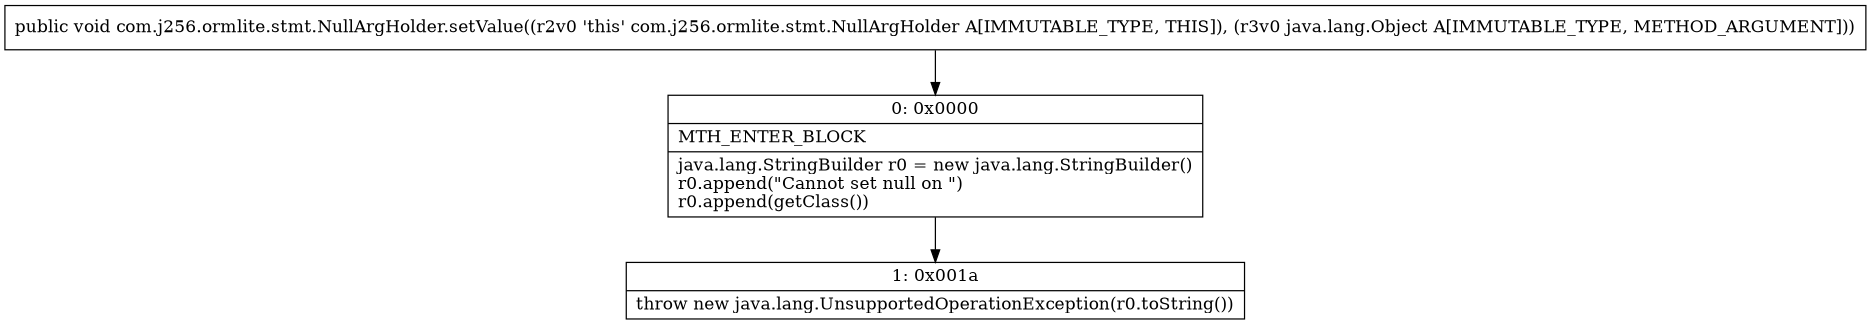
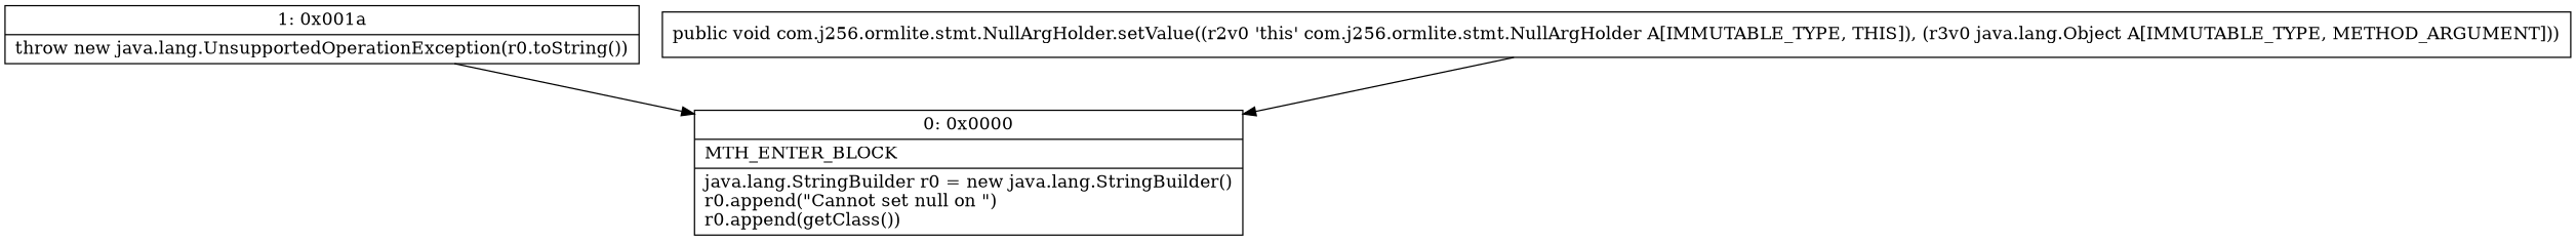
  digraph {
    node [shape=record]
    n1 [label="{0\:\ 0x0000|MTH_ENTER_BLOCK\l|java.lang.StringBuilder r0 = new java.lang.StringBuilder()\lr0.append(\"Cannot set null on \")\lr0.append(getClass())\l}"]
    n2 [label="{1\:\ 0x001a|throw new java.lang.UnsupportedOperationException(r0.toString())\l}"]
    n3 [label="{public void com.j256.ormlite.stmt.NullArgHolder.setValue((r2v0 'this' com.j256.ormlite.stmt.NullArgHolder A[IMMUTABLE_TYPE, THIS]), (r3v0 java.lang.Object A[IMMUTABLE_TYPE, METHOD_ARGUMENT])) }"]
-   n1 -> n2
+   n2 -> n1
    n3 -> n1
  }
